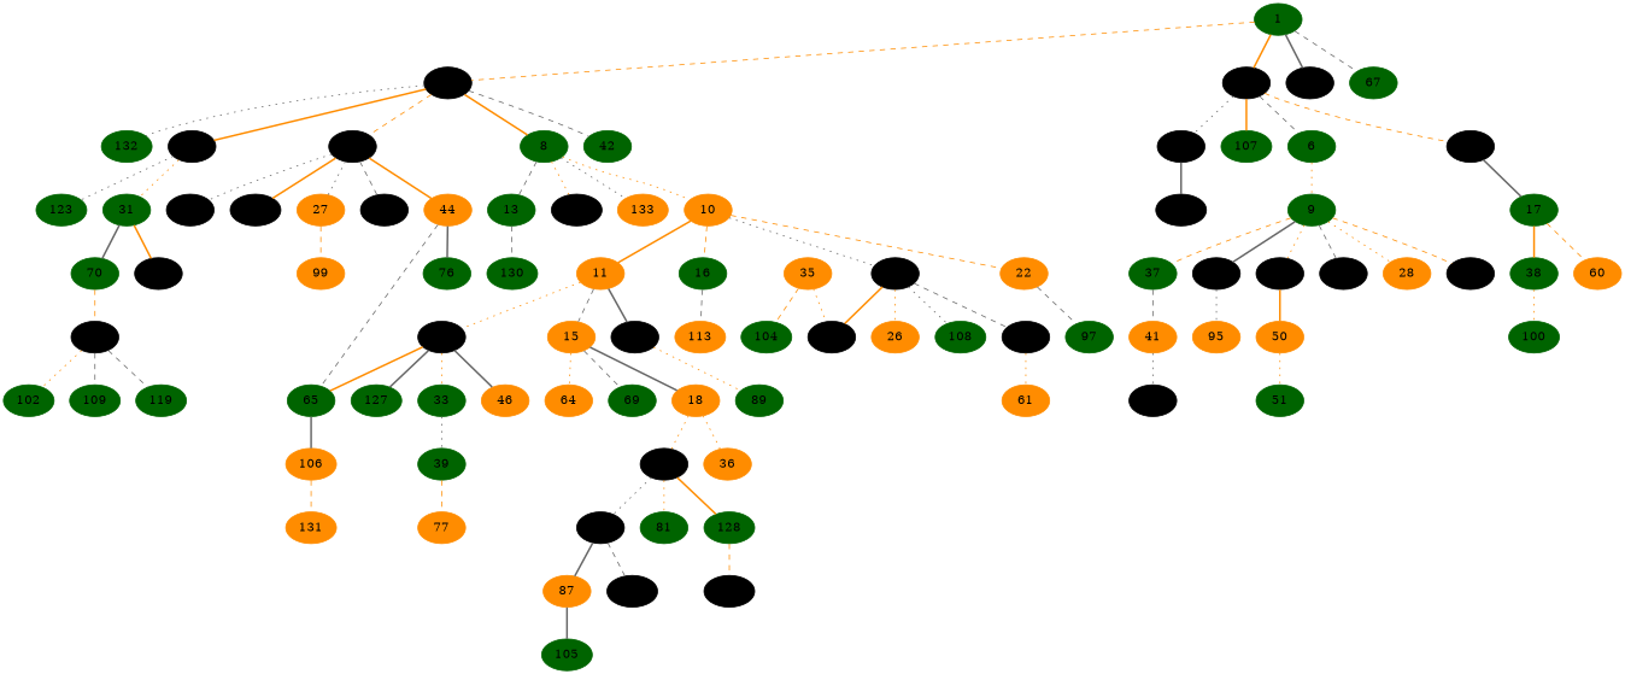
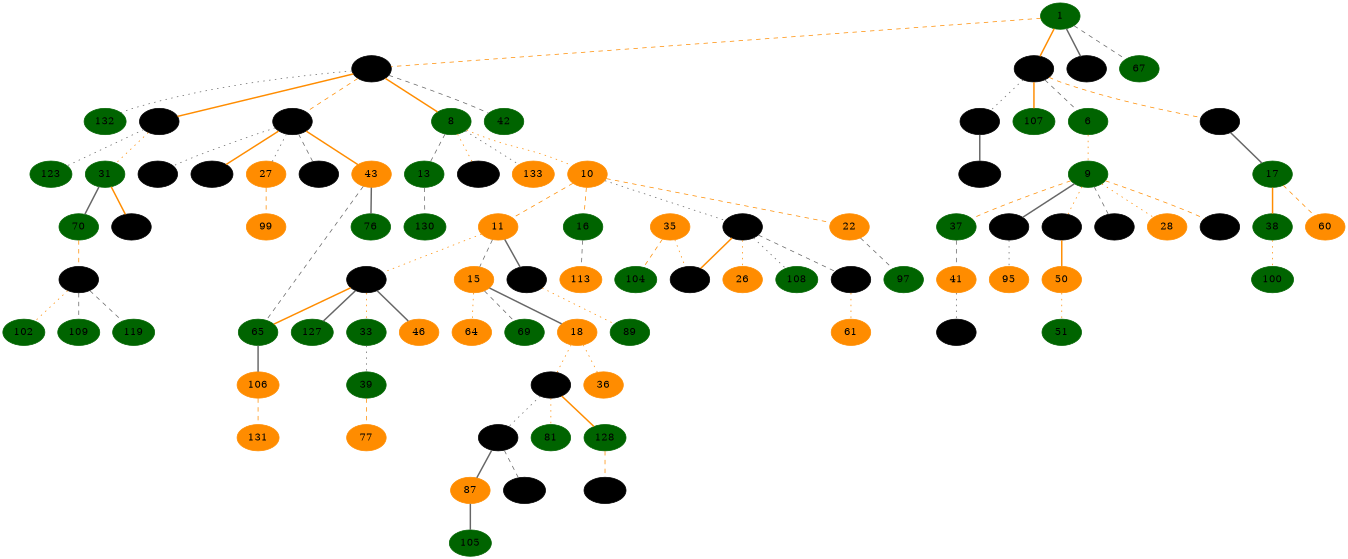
  graph {
    node [color=darkgreen style=filled]
    edge [color=darkorange style=dashed]
    2 [color=black super="+24"]
    3 [color=black super="+68"]
    4 [color=black super="+14"]
    8 [super="+34"]
    42 [super="+55"]
    132
    1
    5 [color=black super="+75"]
    54 [color=black super="+103"]
    67
    6
    7 [color=black super="+49"]
    96 [color=black super="+115"]
    107
    31 [super="+66"]
    123
    27 [color=darkorange super="+82"]
    40 [color=black super="+101"]
-   44 [color=darkorange super="+62"]
+   44 [color=darkorange super="+62" label=43]
    86 [color=black]
    111 [color=black]
    10 [color=darkorange super="+12"]
    13 [super="+112"]
    121 [color=black]
    133 [color=darkorange]
    70
    80 [color=black super="+92"]
    99 [color=darkorange super="+110"]
    65 [super="+125"]
    76 [super="+126"]
    9 [super="+29"]
    17 [super="+85"]
    136 [color=black]
    28 [color=darkorange]
    32 [color=black super="+43"]
    37 [super="+88"]
    47 [color=black super="+72"]
    48 [color=black super="+83"]
    63 [color=black super="+118"]
    38
    60 [color=darkorange]
    11 [color=darkorange super="+59"]
    16 [super="+45"]
    21 [color=black super="+57"]
    22 [color=darkorange]
    130
    41 [color=darkorange super="+90"]
    95 [color=darkorange]
    50 [color=darkorange super="+56"]
    15 [color=darkorange super="+25"]
    19 [color=black super="+30"]
    20 [color=black super="+23"]
    113 [color=darkorange]
    26 [color=darkorange]
    58 [color=black super="+124"]
    91 [color=black]
    108 [super="+122"]
    97 [super="+129"]
    18 [color=darkorange super="+53"]
    64 [color=darkorange]
    69 [super="+74"]
    89
    33 [super="+114"]
    46 [color=darkorange]
    127
    36 [color=darkorange]
    71 [color=black super="+79"]
    100
    78 [color=black]
    81
    128
    39 [super="+93"]
    106 [color=darkorange]
    61 [color=darkorange]
    35 [color=darkorange super="+94"]
    104
    73 [color=black super="+98"]
    77 [color=darkorange]
    52 [color=black]
    51 [super="+84"]
    131 [color=darkorange]
    102
    109
    119
    87 [color=darkorange]
    116 [color=black super="+117"]
    135 [color=black]
    105 [super="+134"]
    2 -- 3 [style=bold]
    2 -- 4
    2 -- 8 [style=bold]
    2 -- 42 [color=gray40]
    2 -- 132 [color=gray40 style=dotted]
    3 -- 31 [style=dotted]
    3 -- 123 [color=gray40 style=dotted]
    4 -- 27 [color=gray40 style=dotted]
    4 -- 40 [color=gray40]
    4 -- 44 [style=bold]
    4 -- 86 [color=gray40 style=dotted]
    4 -- 111 [style=bold]
    8 -- 10 [style=dotted]
    8 -- 13 [color=gray40]
    8 -- 121 [style=dotted]
    8 -- 133 [color=gray40 style=dotted]
    1 -- 2
    1 -- 5 [style=bold]
    1 -- 54 [color=gray40 style=bold]
    1 -- 67 [color=gray40]
    5 -- 6 [color=gray40]
    5 -- 7
    5 -- 96 [color=gray40 style=dotted]
    5 -- 107 [style=bold]
    6 -- 9 [style=dotted]
    7 -- 17 [color=gray40 style=bold]
    96 -- 136 [color=gray40 style=bold]
    31 -- 70 [color=gray40 style=bold]
    31 -- 80 [style=bold]
    27 -- 99
    44 -- 65 [color=gray40]
    44 -- 76 [color=gray40 style=bold]
-   10 -- 11 [style=bold]
+   10 -- 11
    10 -- 16
    10 -- 21 [color=gray40 style=dotted]
    10 -- 22
    13 -- 130 [color=gray40]
    70 -- 73
    65 -- 106 [color=gray40 style=bold]
    9 -- 28 [style=dotted]
    9 -- 32
    9 -- 37
    9 -- 47 [color=gray40 style=bold]
    9 -- 48 [style=dotted]
    9 -- 63 [color=gray40]
    17 -- 38 [style=bold]
    17 -- 60
    37 -- 41 [color=gray40]
    47 -- 95 [color=gray40 style=dotted]
    48 -- 50 [style=bold]
    38 -- 100 [style=dotted]
    11 -- 15 [color=gray40]
    11 -- 19 [color=gray40 style=bold]
    11 -- 20 [style=dotted]
    16 -- 113 [color=gray40]
    21 -- 26 [style=dotted]
    21 -- 58 [color=gray40]
    21 -- 91 [style=bold]
    21 -- 108 [color=gray40 style=dotted]
    22 -- 97 [color=gray40]
    41 -- 52 [color=gray40 style=dotted]
    50 -- 51 [style=dotted]
    15 -- 18 [color=gray40 style=bold]
    15 -- 64 [style=dotted]
    15 -- 69 [color=gray40]
    19 -- 89 [style=dotted]
    20 -- 65 [style=bold]
    20 -- 33 [style=dotted]
    20 -- 46 [color=gray40 style=bold]
    20 -- 127 [color=gray40 style=bold]
    58 -- 61 [style=dotted]
    18 -- 36 [style=dotted]
    18 -- 71 [style=dotted]
    33 -- 39 [color=gray40 style=dotted]
    71 -- 78 [color=gray40 style=dotted]
    71 -- 81 [style=dotted]
    71 -- 128 [style=bold]
    78 -- 87 [color=gray40 style=bold]
    78 -- 116 [color=gray40]
    128 -- 135
    39 -- 77
    106 -- 131
    35 -- 91 [style=dotted]
    35 -- 104
    73 -- 102 [style=dotted]
    73 -- 109 [color=gray40]
    73 -- 119 [color=gray40]
    87 -- 105 [color=gray40 style=bold]
  }
